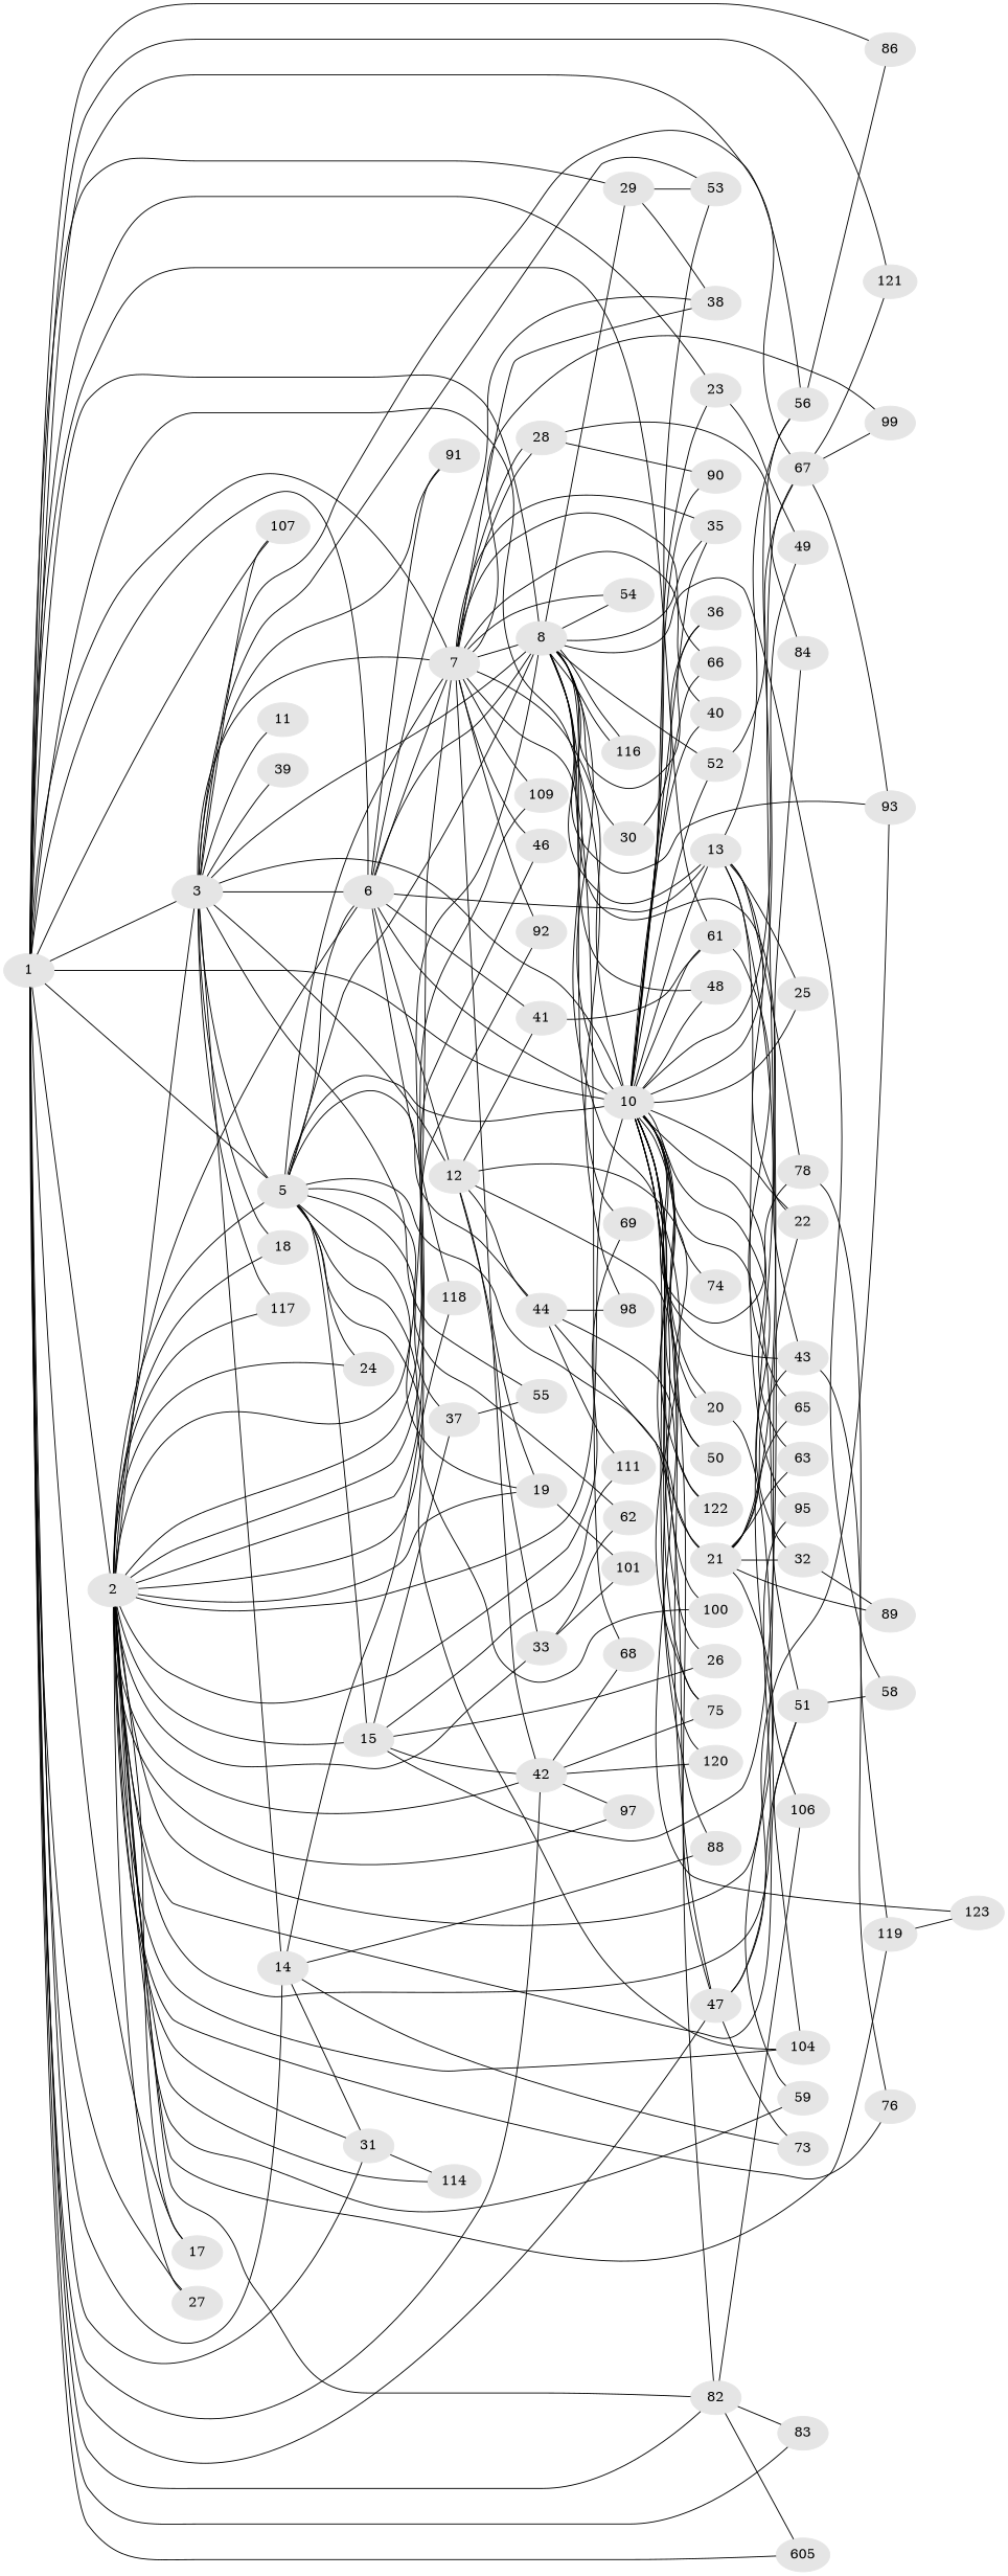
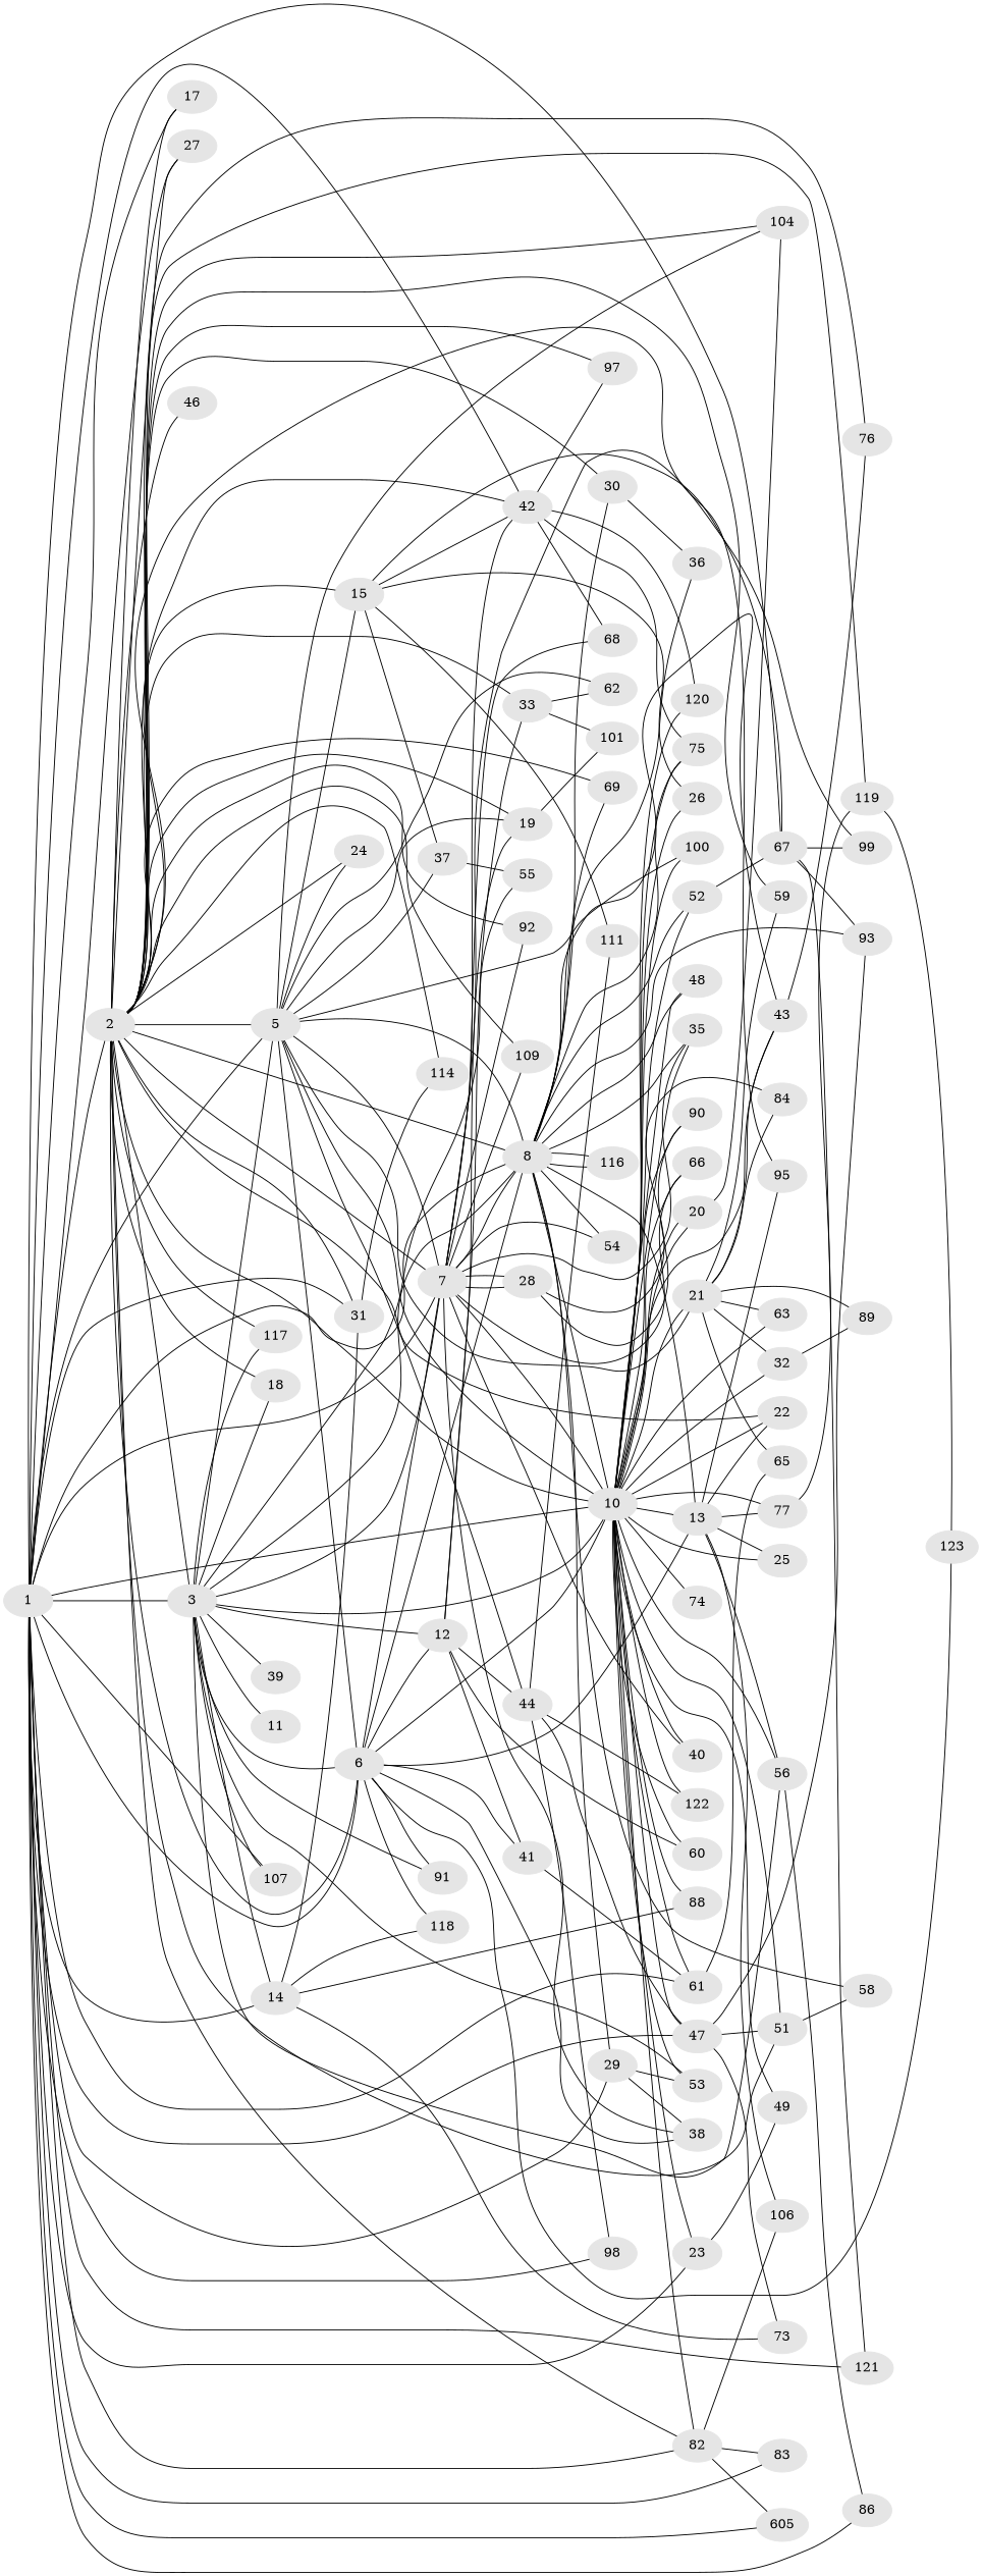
  graph {
    rankdir=LR
    node [color=gray90 style=filled]
    1 [super="+85"]
    2 [super="+9"]
    3 [super="+4"]
    5 [super="+112"]
    6 [super="+71"]
    7 [super="+80"]
    8 [super="+96"]
    10 [super="+45"]
    14
    17
    23
    27
    29 [super="+72"]
    31 [super="+102"]
    42 [super="+113"]
    47 [super="+79"]
    61 [super="+70"]
    67 [super="+81"]
    82 [super="+87"]
    83
    86
    98
    n23 [label=605]
    107
    121
    15 [super="+103"]
    18
    19 [super="+110"]
    22 [super="+124"]
    24
    30
    33
    46
    51 [super="+78"]
    59
    69
    76
    92
    95
    97
    104
    109
    114
    117
    119
    11 [super="+34"]
    12 [super="+64"]
    39
    53
    55
    56 [super="+115"]
    91
    21 [super="+57"]
    37
    44
    62
    100
    13 [super="+16"]
    38
    41
    118
    28
    35 [super="+60"]
    40
    54
    66
    68
    99
    36
    43 [super="+94"]
    48
    52
    58
    75
    93 [super="+108"]
    116
    20
    25
    26
    32
    49
-   50
+   50 [label=60]
    63
    74
-   77 [label=78]
+   77
    88
    90
    120
    122
    73
    65
    106
    111
    101
    123
    84
    89
    1 -- 2 [weight=3]
    1 -- 3 [weight=2]
    1 -- 5
    1 -- 6
    1 -- 7
    1 -- 8
    1 -- 10
    1 -- 14
    1 -- 17
    1 -- 23
    1 -- 27
    1 -- 29
    1 -- 31
    1 -- 42
    1 -- 47
    1 -- 61
    1 -- 67
    1 -- 82
    1 -- 83
    1 -- 86
    1 -- 98
    1 -- n23
    1 -- 107
    1 -- 121
    2 -- 3 [weight=4]
    2 -- 5 [weight=2]
    2 -- 6 [weight=2]
    2 -- 7 [weight=2]
    2 -- 8 [weight=2]
    2 -- 10 [weight=2]
    2 -- 17
    2 -- 27
    2 -- 31
    2 -- 42
    2 -- 82
    2 -- 15
    2 -- 18
    2 -- 19 [weight=2]
    2 -- 22
    2 -- 24
+   2 -- 30
    2 -- 33
    2 -- 46
    2 -- 51
    2 -- 59
    2 -- 69
    2 -- 76
    2 -- 92
    2 -- 95
    2 -- 97
    2 -- 104
    2 -- 109
    2 -- 114
    2 -- 117
    2 -- 119
    3 -- 5 [weight=2]
    3 -- 6 [weight=2]
    3 -- 7 [weight=2]
    3 -- 8 [weight=2]
    3 -- 10 [weight=3]
    3 -- 14
    3 -- 107
    3 -- 18
    3 -- 117
    3 -- 11 [weight=2]
    3 -- 12
    3 -- 39
    3 -- 53
    3 -- 55
    3 -- 56
    3 -- 91
    5 -- 6
    5 -- 7
    5 -- 8
    5 -- 10
    5 -- 15
    5 -- 19
    5 -- 24
    5 -- 104
    5 -- 21
    5 -- 37
    5 -- 44
    5 -- 62
    5 -- 100
    6 -- 7
    6 -- 8
    6 -- 10 [weight=2]
    6 -- 12
    6 -- 91
    6 -- 13
    6 -- 38
    6 -- 41
    6 -- 118
    7 -- 8
    7 -- 10
    7 -- 42
-   7 -- 46
    7 -- 92
    7 -- 109
    7 -- 38
    7 -- 28
    7 -- 28
    7 -- 35
    7 -- 40
    7 -- 54
    7 -- 66
    7 -- 68
    7 -- 99
    8 -- 10
    8 -- 29
    8 -- 30
    8 -- 69
    8 -- 13
    8 -- 35
    8 -- 54
    8 -- 36
    8 -- 43
    8 -- 48
    8 -- 52
    8 -- 58
    8 -- 75
    8 -- 93
    8 -- 116
    8 -- 116
    10 -- 23
    10 -- 47
    10 -- 61
    10 -- 82
    10 -- 22
    10 -- 51
    10 -- 53
    10 -- 56
    10 -- 21 [weight=2]
    10 -- 100
    10 -- 13 [weight=2]
    10 -- 35
    10 -- 40
    10 -- 66
    10 -- 43
    10 -- 48
    10 -- 52
    10 -- 75
    10 -- 20
    10 -- 20
    10 -- 25
    10 -- 26
    10 -- 32
    10 -- 49
    10 -- 50
    10 -- 63
    10 -- 74
    10 -- 77
    10 -- 88
    10 -- 90
    10 -- 120
    10 -- 122
    14 -- 31
    14 -- 118
    14 -- 88
    14 -- 73
    23 -- 49
    29 -- 53
    29 -- 38
    31 -- 114
    42 -- 97
    42 -- 68
    42 -- 75
    42 -- 120
    47 -- 51
    47 -- 93
    47 -- 73
    61 -- 65
    67 -- 121
    67 -- 99
    67 -- 93
    82 -- 83
    82 -- n23
    82 -- 106
    15 -- 42
    15 -- 67
    15 -- 37
    15 -- 26
    15 -- 111
    19 -- 101
    30 -- 36
    33 -- 62
    33 -- 101
    51 -- 58
    119 -- 123
    12 -- 19
    12 -- 33
    12 -- 44
    12 -- 41
    12 -- 50
-   12 -- 123
+   6 -- 123
    56 -- 86
    21 -- 59
    21 -- 43
    21 -- 32
    21 -- 63
    21 -- 65
    21 -- 84
    21 -- 89
    37 -- 55
    44 -- 47
    44 -- 98
    44 -- 122
    44 -- 111
    13 -- 22
    13 -- 95
    13 -- 56
    13 -- 25
    13 -- 77
    13 -- 106
    41 -- 61
    28 -- 90
    28 -- 84
    43 -- 76
    52 -- 67
    20 -- 104
    32 -- 89
    77 -- 119
  }
